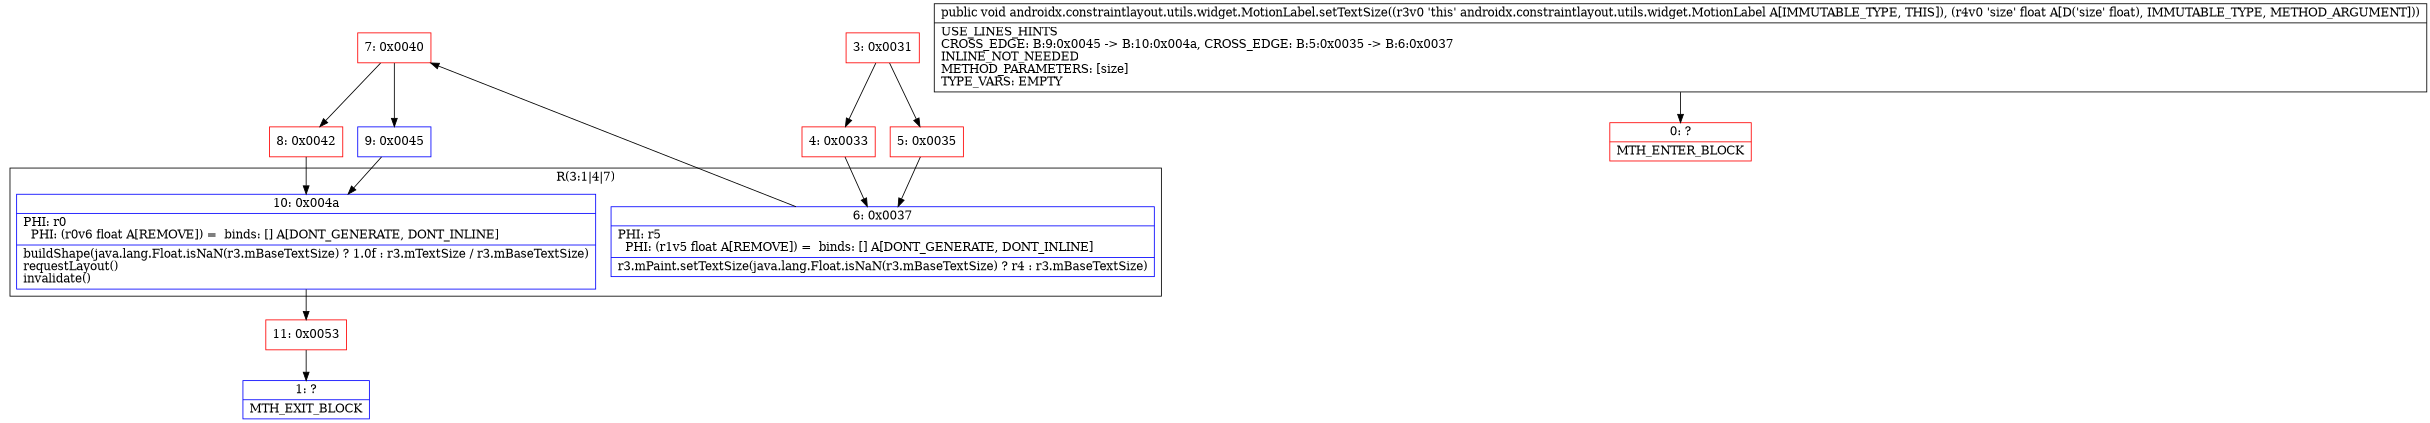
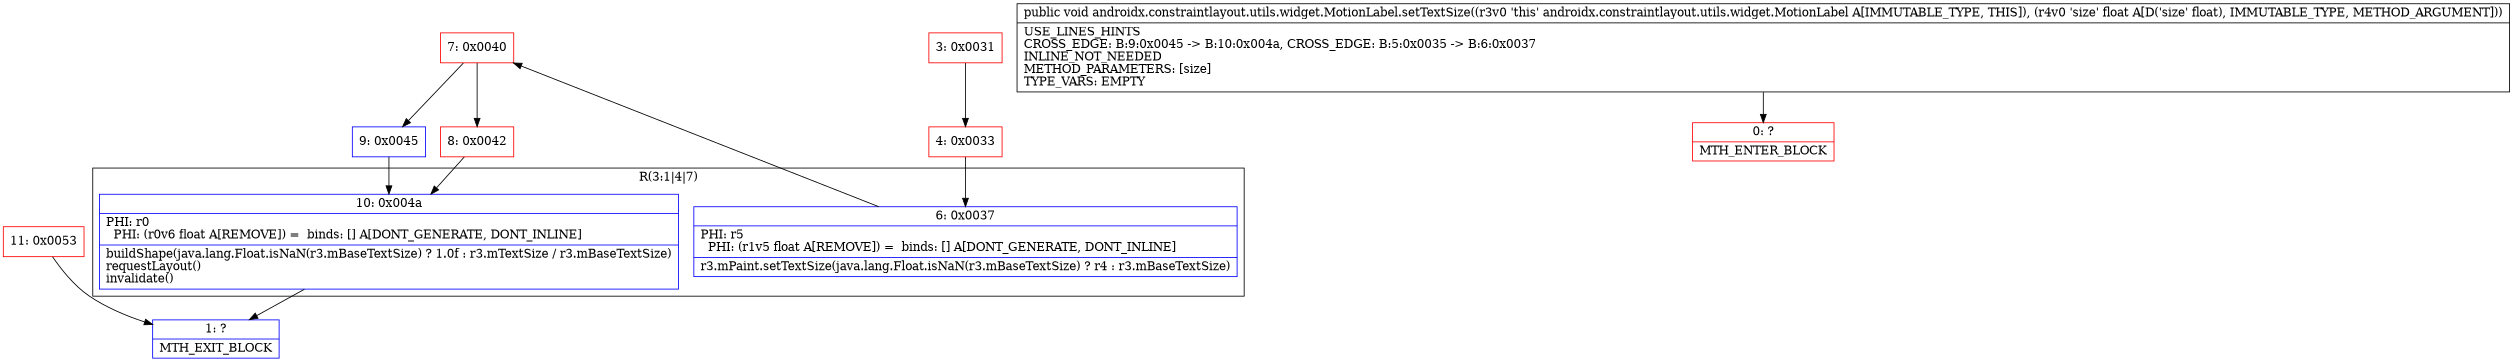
  digraph {
    fontname="DejaVu Serif"
    node [color=red fontname="DejaVu Serif" shape=record]
    edge [fontname="DejaVu Serif"]
    n1 [color=blue label="{6\:\ 0x0037|PHI: r5 \l  PHI: (r1v5 float A[REMOVE]) =  binds: [] A[DONT_GENERATE, DONT_INLINE]\l|r3.mPaint.setTextSize(java.lang.Float.isNaN(r3.mBaseTextSize) ? r4 : r3.mBaseTextSize)\l}"]
    n2 [color=blue label="{10\:\ 0x004a|PHI: r0 \l  PHI: (r0v6 float A[REMOVE]) =  binds: [] A[DONT_GENERATE, DONT_INLINE]\l|buildShape(java.lang.Float.isNaN(r3.mBaseTextSize) ? 1.0f : r3.mTextSize \/ r3.mBaseTextSize)\lrequestLayout()\linvalidate()\l}"]
    n3 [label="{7\:\ 0x0040}"]
    n4 [label="{11\:\ 0x0053}"]
    n5 [label="{3\:\ 0x0031}"]
    n6 [label="{4\:\ 0x0033}"]
-   n7 [label="{5\:\ 0x0035}"]
    n8 [label="{8\:\ 0x0042}"]
    n9 [color=blue label="{9\:\ 0x0045}"]
    n10 [color=blue label="{1\:\ ?|MTH_EXIT_BLOCK\l}"]
    n11 [label="{0\:\ ?|MTH_ENTER_BLOCK\l}"]
    n12 [label="{public void androidx.constraintlayout.utils.widget.MotionLabel.setTextSize((r3v0 'this' androidx.constraintlayout.utils.widget.MotionLabel A[IMMUTABLE_TYPE, THIS]), (r4v0 'size' float A[D('size' float), IMMUTABLE_TYPE, METHOD_ARGUMENT]))  | USE_LINES_HINTS\lCROSS_EDGE: B:9:0x0045 \-\> B:10:0x004a, CROSS_EDGE: B:5:0x0035 \-\> B:6:0x0037\lINLINE_NOT_NEEDED\lMETHOD_PARAMETERS: [size]\lTYPE_VARS: EMPTY\l}" color=""]
    subgraph cluster_1 {
      label="R(3:1|4|7)"
      n1
      n2
    }
    n1 -> n3
-   n2 -> n4
+   n2 -> n10
    n3 -> n8
    n3 -> n9
    n4 -> n10
    n5 -> n6
-   n5 -> n7
    n6 -> n1
-   n7 -> n1
    n8 -> n2
    n9 -> n2
    n12 -> n11
  }
